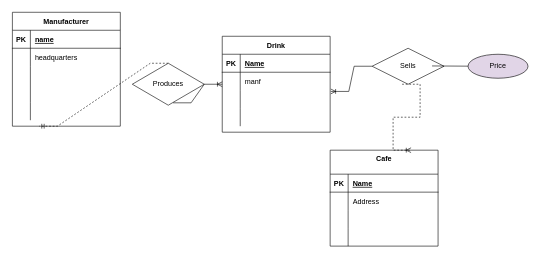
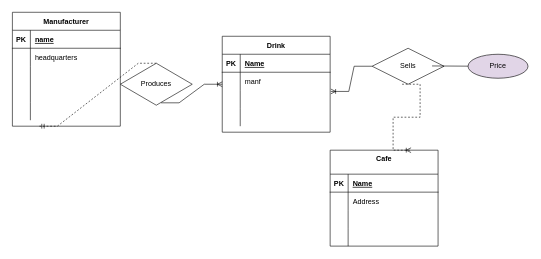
  <mxCell id="0" />
  <mxCell id="1" parent="0" />
  <mxCell id="2" value="Manufacturer" style="shape=table;startSize=30;container=1;collapsible=1;childLayout=tableLayout;fixedRows=1;rowLines=0;fontStyle=1;align=center;resizeLast=1;" vertex="1" parent="1"><mxGeometry x="20" y="20" width="180" height="190" as="geometry" /></mxCell>
  <mxCell id="3" value="" style="shape=tableRow;horizontal=0;startSize=0;swimlaneHead=0;swimlaneBody=0;fillColor=none;collapsible=0;dropTarget=0;points=[[0,0.5],[1,0.5]];portConstraint=eastwest;top=0;left=0;right=0;bottom=1;" vertex="1" parent="2"><mxGeometry y="30" width="180" height="30" as="geometry" /></mxCell>
  <mxCell id="4" value="PK" style="shape=partialRectangle;connectable=0;fillColor=none;top=0;left=0;bottom=0;right=0;fontStyle=1;overflow=hidden;" vertex="1" parent="3"><mxGeometry width="30" height="30" as="geometry"><mxRectangle width="30" height="30" as="alternateBounds" /></mxGeometry></mxCell>
  <mxCell id="5" value="name" style="shape=partialRectangle;connectable=0;fillColor=none;top=0;left=0;bottom=0;right=0;align=left;spacingLeft=6;fontStyle=5;overflow=hidden;" vertex="1" parent="3"><mxGeometry x="30" width="150" height="30" as="geometry"><mxRectangle width="150" height="30" as="alternateBounds" /></mxGeometry></mxCell>
  <mxCell id="6" value="" style="shape=tableRow;horizontal=0;startSize=0;swimlaneHead=0;swimlaneBody=0;fillColor=none;collapsible=0;dropTarget=0;points=[[0,0.5],[1,0.5]];portConstraint=eastwest;top=0;left=0;right=0;bottom=0;" vertex="1" parent="2"><mxGeometry y="60" width="180" height="30" as="geometry" /></mxCell>
  <mxCell id="7" value="" style="shape=partialRectangle;connectable=0;fillColor=none;top=0;left=0;bottom=0;right=0;editable=1;overflow=hidden;" vertex="1" parent="6"><mxGeometry width="30" height="30" as="geometry"><mxRectangle width="30" height="30" as="alternateBounds" /></mxGeometry></mxCell>
  <mxCell id="8" value="headquarters" style="shape=partialRectangle;connectable=0;fillColor=none;top=0;left=0;bottom=0;right=0;align=left;spacingLeft=6;overflow=hidden;" vertex="1" parent="6"><mxGeometry x="30" width="150" height="30" as="geometry"><mxRectangle width="150" height="30" as="alternateBounds" /></mxGeometry></mxCell>
  <mxCell id="9" value="" style="shape=tableRow;horizontal=0;startSize=0;swimlaneHead=0;swimlaneBody=0;fillColor=none;collapsible=0;dropTarget=0;points=[[0,0.5],[1,0.5]];portConstraint=eastwest;top=0;left=0;right=0;bottom=0;" vertex="1" parent="2"><mxGeometry y="90" width="180" height="60" as="geometry" /></mxCell>
  <mxCell id="10" value="" style="shape=partialRectangle;connectable=0;fillColor=none;top=0;left=0;bottom=0;right=0;editable=1;overflow=hidden;" vertex="1" parent="9"><mxGeometry width="30" height="60" as="geometry"><mxRectangle width="30" height="60" as="alternateBounds" /></mxGeometry></mxCell>
  <mxCell id="11" value="" style="shape=partialRectangle;connectable=0;fillColor=none;top=0;left=0;bottom=0;right=0;align=left;spacingLeft=6;overflow=hidden;" vertex="1" parent="9"><mxGeometry x="30" width="150" height="60" as="geometry"><mxRectangle width="150" height="60" as="alternateBounds" /></mxGeometry></mxCell>
  <mxCell id="12" value="" style="shape=tableRow;horizontal=0;startSize=0;swimlaneHead=0;swimlaneBody=0;fillColor=none;collapsible=0;dropTarget=0;points=[[0,0.5],[1,0.5]];portConstraint=eastwest;top=0;left=0;right=0;bottom=0;" vertex="1" parent="2"><mxGeometry y="150" width="180" height="30" as="geometry" /></mxCell>
  <mxCell id="13" value="" style="shape=partialRectangle;connectable=0;fillColor=none;top=0;left=0;bottom=0;right=0;editable=1;overflow=hidden;" vertex="1" parent="12"><mxGeometry width="30" height="30" as="geometry"><mxRectangle width="30" height="30" as="alternateBounds" /></mxGeometry></mxCell>
  <mxCell id="14" value="" style="shape=partialRectangle;connectable=0;fillColor=none;top=0;left=0;bottom=0;right=0;align=left;spacingLeft=6;overflow=hidden;" vertex="1" parent="12"><mxGeometry x="30" width="150" height="30" as="geometry"><mxRectangle width="150" height="30" as="alternateBounds" /></mxGeometry></mxCell>
  <mxCell id="15" value="" style="edgeStyle=entityRelationEdgeStyle;fontSize=12;html=1;endArrow=ERmandOne;rounded=0;entryX=0.25;entryY=1;entryDx=0;entryDy=0;exitX=0.5;exitY=0;exitDx=0;exitDy=0;dashed=1;" edge="1" parent="1" source="16" target="2"><mxGeometry width="100" height="100" relative="1" as="geometry"><mxPoint x="100" y="180" as="sourcePoint" /><mxPoint x="190" y="60" as="targetPoint" /></mxGeometry></mxCell>
- <mxCell id="16" value="Produces" style="shape=rhombus;perimeter=rhombusPerimeter;whiteSpace=wrap;html=1;align=center;" vertex="1" parent="1"><mxGeometry x="220" y="105" width="120" height="70" as="geometry" /></mxCell>
+ <mxCell id="16" value="Produces" style="shape=rhombus;perimeter=rhombusPerimeter;whiteSpace=wrap;html=1;align=center;" vertex="1" parent="1"><mxGeometry x="200" y="105" width="120" height="70" as="geometry" /></mxCell>
  <mxCell id="17" value="Drink" style="shape=table;startSize=30;container=1;collapsible=1;childLayout=tableLayout;fixedRows=1;rowLines=0;fontStyle=1;align=center;resizeLast=1;" vertex="1" parent="1"><mxGeometry x="370" y="60" width="180" height="160" as="geometry" /></mxCell>
  <mxCell id="18" value="" style="shape=tableRow;horizontal=0;startSize=0;swimlaneHead=0;swimlaneBody=0;fillColor=none;collapsible=0;dropTarget=0;points=[[0,0.5],[1,0.5]];portConstraint=eastwest;top=0;left=0;right=0;bottom=1;" vertex="1" parent="17"><mxGeometry y="30" width="180" height="30" as="geometry" /></mxCell>
  <mxCell id="19" value="PK" style="shape=partialRectangle;connectable=0;fillColor=none;top=0;left=0;bottom=0;right=0;fontStyle=1;overflow=hidden;" vertex="1" parent="18"><mxGeometry width="30" height="30" as="geometry"><mxRectangle width="30" height="30" as="alternateBounds" /></mxGeometry></mxCell>
  <mxCell id="20" value="Name" style="shape=partialRectangle;connectable=0;fillColor=none;top=0;left=0;bottom=0;right=0;align=left;spacingLeft=6;fontStyle=5;overflow=hidden;" vertex="1" parent="18"><mxGeometry x="30" width="150" height="30" as="geometry"><mxRectangle width="150" height="30" as="alternateBounds" /></mxGeometry></mxCell>
  <mxCell id="21" value="" style="shape=tableRow;horizontal=0;startSize=0;swimlaneHead=0;swimlaneBody=0;fillColor=none;collapsible=0;dropTarget=0;points=[[0,0.5],[1,0.5]];portConstraint=eastwest;top=0;left=0;right=0;bottom=0;" vertex="1" parent="17"><mxGeometry y="60" width="180" height="30" as="geometry" /></mxCell>
  <mxCell id="22" value="" style="shape=partialRectangle;connectable=0;fillColor=none;top=0;left=0;bottom=0;right=0;editable=1;overflow=hidden;" vertex="1" parent="21"><mxGeometry width="30" height="30" as="geometry"><mxRectangle width="30" height="30" as="alternateBounds" /></mxGeometry></mxCell>
  <mxCell id="23" value="manf" style="shape=partialRectangle;connectable=0;fillColor=none;top=0;left=0;bottom=0;right=0;align=left;spacingLeft=6;overflow=hidden;" vertex="1" parent="21"><mxGeometry x="30" width="150" height="30" as="geometry"><mxRectangle width="150" height="30" as="alternateBounds" /></mxGeometry></mxCell>
  <mxCell id="24" value="" style="shape=tableRow;horizontal=0;startSize=0;swimlaneHead=0;swimlaneBody=0;fillColor=none;collapsible=0;dropTarget=0;points=[[0,0.5],[1,0.5]];portConstraint=eastwest;top=0;left=0;right=0;bottom=0;" vertex="1" parent="17"><mxGeometry y="90" width="180" height="30" as="geometry" /></mxCell>
  <mxCell id="25" value="" style="shape=partialRectangle;connectable=0;fillColor=none;top=0;left=0;bottom=0;right=0;editable=1;overflow=hidden;" vertex="1" parent="24"><mxGeometry width="30" height="30" as="geometry"><mxRectangle width="30" height="30" as="alternateBounds" /></mxGeometry></mxCell>
  <mxCell id="26" value="" style="shape=partialRectangle;connectable=0;fillColor=none;top=0;left=0;bottom=0;right=0;align=left;spacingLeft=6;overflow=hidden;" vertex="1" parent="24"><mxGeometry x="30" width="150" height="30" as="geometry"><mxRectangle width="150" height="30" as="alternateBounds" /></mxGeometry></mxCell>
  <mxCell id="27" value="" style="shape=tableRow;horizontal=0;startSize=0;swimlaneHead=0;swimlaneBody=0;fillColor=none;collapsible=0;dropTarget=0;points=[[0,0.5],[1,0.5]];portConstraint=eastwest;top=0;left=0;right=0;bottom=0;" vertex="1" parent="17"><mxGeometry y="120" width="180" height="30" as="geometry" /></mxCell>
  <mxCell id="28" value="" style="shape=partialRectangle;connectable=0;fillColor=none;top=0;left=0;bottom=0;right=0;editable=1;overflow=hidden;" vertex="1" parent="27"><mxGeometry width="30" height="30" as="geometry"><mxRectangle width="30" height="30" as="alternateBounds" /></mxGeometry></mxCell>
  <mxCell id="29" value="" style="shape=partialRectangle;connectable=0;fillColor=none;top=0;left=0;bottom=0;right=0;align=left;spacingLeft=6;overflow=hidden;" vertex="1" parent="27"><mxGeometry x="30" width="150" height="30" as="geometry"><mxRectangle width="150" height="30" as="alternateBounds" /></mxGeometry></mxCell>
  <mxCell id="30" value="" style="edgeStyle=entityRelationEdgeStyle;fontSize=12;html=1;endArrow=ERoneToMany;rounded=0;exitX=0.567;exitY=0.943;exitDx=0;exitDy=0;exitPerimeter=0;" edge="1" parent="1" source="16"><mxGeometry width="100" height="100" relative="1" as="geometry"><mxPoint x="270" y="240" as="sourcePoint" /><mxPoint x="370" y="140" as="targetPoint" /></mxGeometry></mxCell>
  <mxCell id="31" value="" style="edgeStyle=entityRelationEdgeStyle;fontSize=12;html=1;endArrow=ERoneToMany;rounded=0;entryX=1.006;entryY=0.067;entryDx=0;entryDy=0;entryPerimeter=0;exitX=0;exitY=0.5;exitDx=0;exitDy=0;" edge="1" parent="1" source="32" target="24"><mxGeometry width="100" height="100" relative="1" as="geometry"><mxPoint x="590" y="110" as="sourcePoint" /><mxPoint x="600" y="170" as="targetPoint" /></mxGeometry></mxCell>
  <mxCell id="32" value="Sells" style="shape=rhombus;perimeter=rhombusPerimeter;whiteSpace=wrap;html=1;align=center;" vertex="1" parent="1"><mxGeometry x="620" y="80" width="120" height="60" as="geometry" /></mxCell>
  <mxCell id="33" value="" style="endArrow=none;html=1;rounded=0;" edge="1" parent="1"><mxGeometry relative="1" as="geometry"><mxPoint x="720" y="109.5" as="sourcePoint" /><mxPoint x="800" y="110" as="targetPoint" /></mxGeometry></mxCell>
  <mxCell id="34" value="Price&lt;br&gt;" style="ellipse;whiteSpace=wrap;html=1;align=center;fillColor=#e1d5e7;" vertex="1" parent="1"><mxGeometry x="780" y="90" width="100" height="40" as="geometry" /></mxCell>
  <mxCell id="35" value="Cafe&#10;" style="shape=table;startSize=40;container=1;collapsible=1;childLayout=tableLayout;fixedRows=1;rowLines=0;fontStyle=1;align=center;resizeLast=1;" vertex="1" parent="1"><mxGeometry x="550" y="250" width="180" height="160" as="geometry" /></mxCell>
  <mxCell id="36" value="" style="shape=tableRow;horizontal=0;startSize=0;swimlaneHead=0;swimlaneBody=0;fillColor=none;collapsible=0;dropTarget=0;points=[[0,0.5],[1,0.5]];portConstraint=eastwest;top=0;left=0;right=0;bottom=1;" vertex="1" parent="35"><mxGeometry y="40" width="180" height="30" as="geometry" /></mxCell>
  <mxCell id="37" value="PK" style="shape=partialRectangle;connectable=0;fillColor=none;top=0;left=0;bottom=0;right=0;fontStyle=1;overflow=hidden;" vertex="1" parent="36"><mxGeometry width="30" height="30" as="geometry"><mxRectangle width="30" height="30" as="alternateBounds" /></mxGeometry></mxCell>
  <mxCell id="38" value="Name" style="shape=partialRectangle;connectable=0;fillColor=none;top=0;left=0;bottom=0;right=0;align=left;spacingLeft=6;fontStyle=5;overflow=hidden;" vertex="1" parent="36"><mxGeometry x="30" width="150" height="30" as="geometry"><mxRectangle width="150" height="30" as="alternateBounds" /></mxGeometry></mxCell>
  <mxCell id="39" value="" style="shape=tableRow;horizontal=0;startSize=0;swimlaneHead=0;swimlaneBody=0;fillColor=none;collapsible=0;dropTarget=0;points=[[0,0.5],[1,0.5]];portConstraint=eastwest;top=0;left=0;right=0;bottom=0;" vertex="1" parent="35"><mxGeometry y="70" width="180" height="30" as="geometry" /></mxCell>
  <mxCell id="40" value="" style="shape=partialRectangle;connectable=0;fillColor=none;top=0;left=0;bottom=0;right=0;editable=1;overflow=hidden;" vertex="1" parent="39"><mxGeometry width="30" height="30" as="geometry"><mxRectangle width="30" height="30" as="alternateBounds" /></mxGeometry></mxCell>
  <mxCell id="41" value="Address" style="shape=partialRectangle;connectable=0;fillColor=none;top=0;left=0;bottom=0;right=0;align=left;spacingLeft=6;overflow=hidden;" vertex="1" parent="39"><mxGeometry x="30" width="150" height="30" as="geometry"><mxRectangle width="150" height="30" as="alternateBounds" /></mxGeometry></mxCell>
  <mxCell id="42" value="" style="shape=tableRow;horizontal=0;startSize=0;swimlaneHead=0;swimlaneBody=0;fillColor=none;collapsible=0;dropTarget=0;points=[[0,0.5],[1,0.5]];portConstraint=eastwest;top=0;left=0;right=0;bottom=0;" vertex="1" parent="35"><mxGeometry y="100" width="180" height="30" as="geometry" /></mxCell>
  <mxCell id="43" value="" style="shape=partialRectangle;connectable=0;fillColor=none;top=0;left=0;bottom=0;right=0;editable=1;overflow=hidden;" vertex="1" parent="42"><mxGeometry width="30" height="30" as="geometry"><mxRectangle width="30" height="30" as="alternateBounds" /></mxGeometry></mxCell>
  <mxCell id="44" value="" style="shape=partialRectangle;connectable=0;fillColor=none;top=0;left=0;bottom=0;right=0;align=left;spacingLeft=6;overflow=hidden;" vertex="1" parent="42"><mxGeometry x="30" width="150" height="30" as="geometry"><mxRectangle width="150" height="30" as="alternateBounds" /></mxGeometry></mxCell>
  <mxCell id="45" value="" style="shape=tableRow;horizontal=0;startSize=0;swimlaneHead=0;swimlaneBody=0;fillColor=none;collapsible=0;dropTarget=0;points=[[0,0.5],[1,0.5]];portConstraint=eastwest;top=0;left=0;right=0;bottom=0;" vertex="1" parent="35"><mxGeometry y="130" width="180" height="30" as="geometry" /></mxCell>
  <mxCell id="46" value="" style="shape=partialRectangle;connectable=0;fillColor=none;top=0;left=0;bottom=0;right=0;editable=1;overflow=hidden;" vertex="1" parent="45"><mxGeometry width="30" height="30" as="geometry"><mxRectangle width="30" height="30" as="alternateBounds" /></mxGeometry></mxCell>
  <mxCell id="47" value="" style="shape=partialRectangle;connectable=0;fillColor=none;top=0;left=0;bottom=0;right=0;align=left;spacingLeft=6;overflow=hidden;" vertex="1" parent="45"><mxGeometry x="30" width="150" height="30" as="geometry"><mxRectangle width="150" height="30" as="alternateBounds" /></mxGeometry></mxCell>
  <mxCell id="48" value="" style="edgeStyle=entityRelationEdgeStyle;fontSize=12;html=1;endArrow=ERoneToMany;rounded=0;exitX=0.417;exitY=1;exitDx=0;exitDy=0;exitPerimeter=0;entryX=0.75;entryY=0;entryDx=0;entryDy=0;dashed=1;" edge="1" parent="1" source="32" target="35"><mxGeometry width="100" height="100" relative="1" as="geometry"><mxPoint x="620" y="240" as="sourcePoint" /><mxPoint x="720" y="230" as="targetPoint" /></mxGeometry></mxCell>
